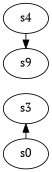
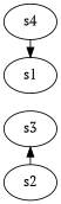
  digraph {
    fontname="PT Serif"
    rankdir=LR
    node [fontname="PT Serif" player=0]
    edge [fontname="PT Serif"]
    s3 [player=1]
-   s0
+   s0 [label=s2]
    s4
-   s1 [label=s9]
+   s1
    s0 -> s3 [constraint="time % 4 == 2 || time % 5 == 2"]
    s4 -> s1 [constraint="time % 6 == 0"]
  }
